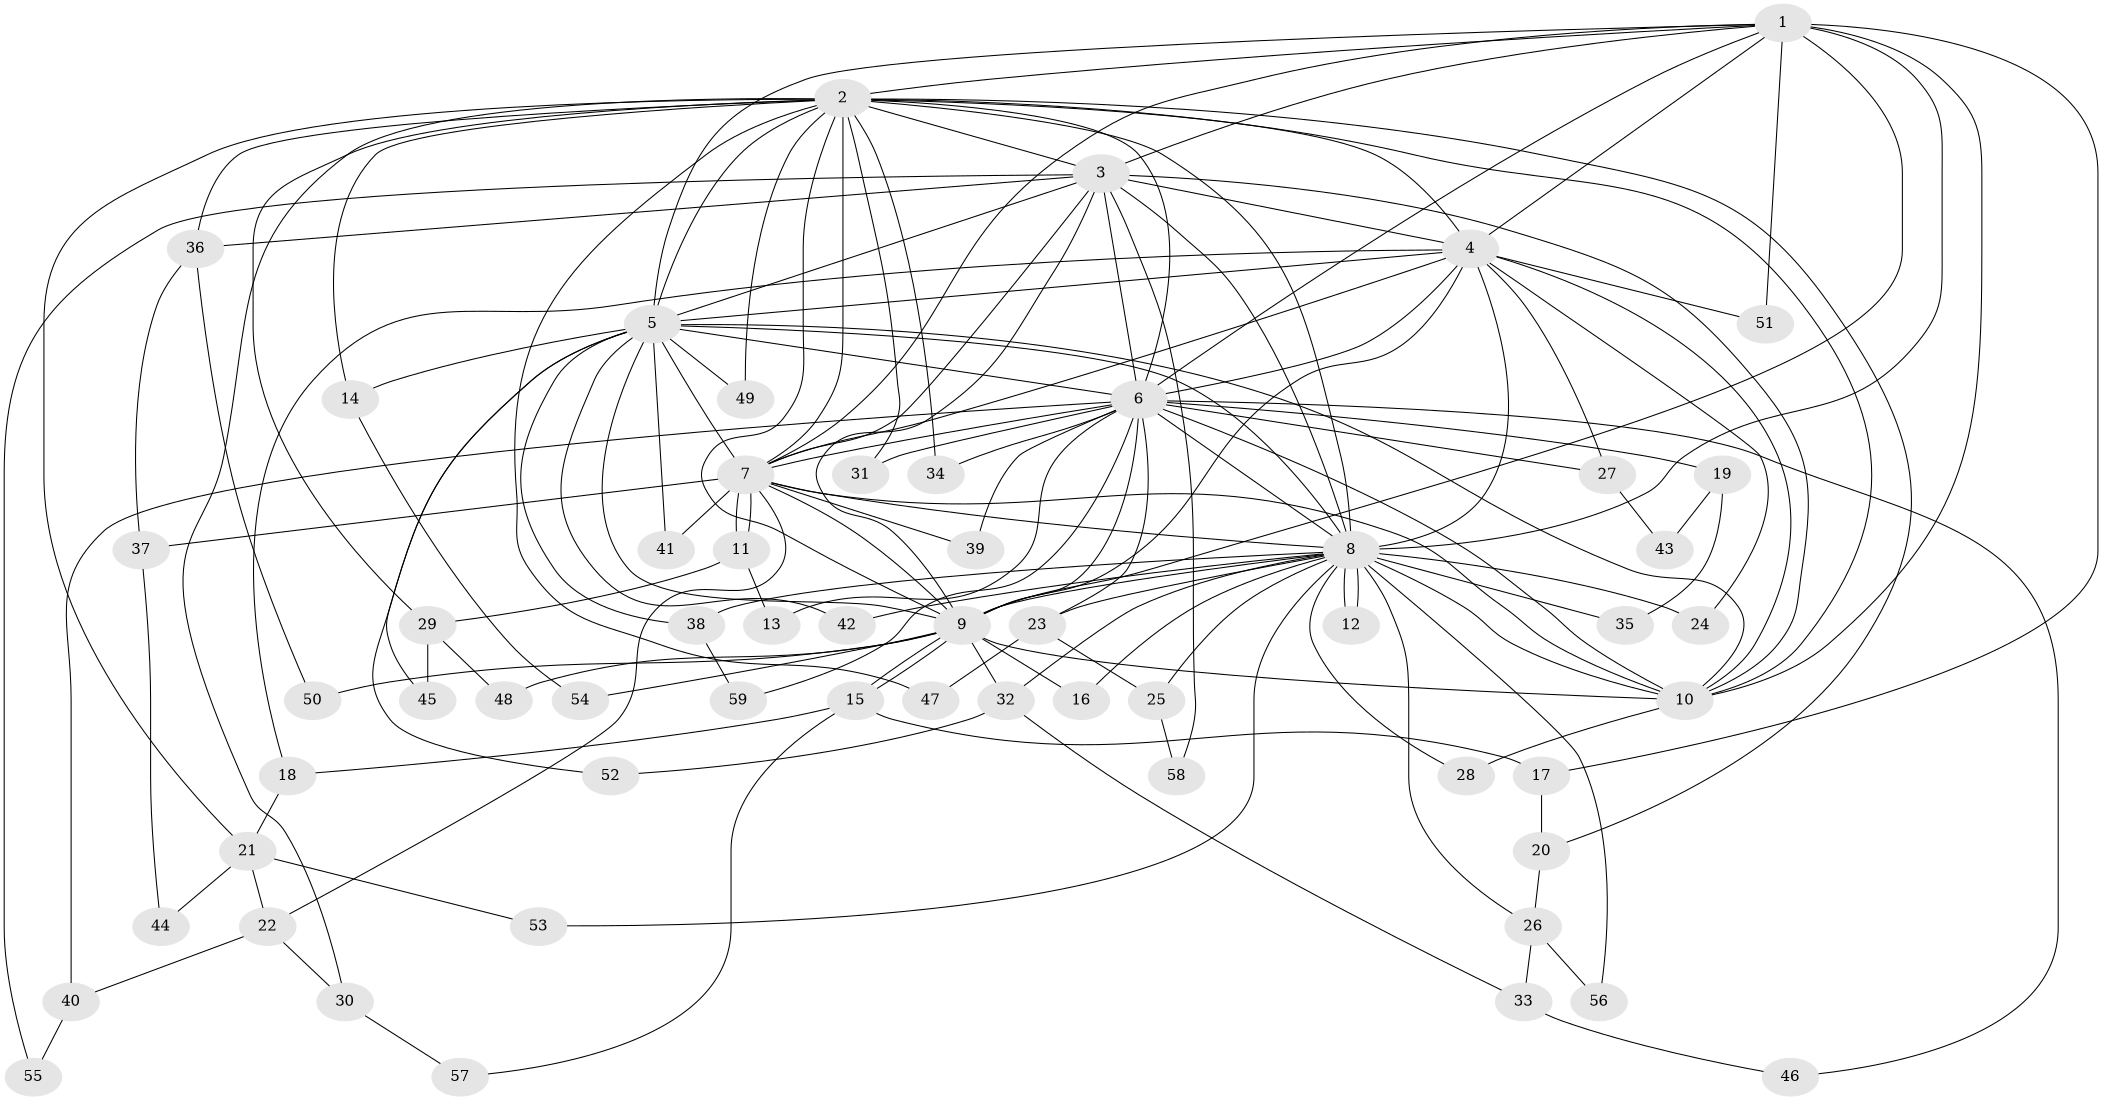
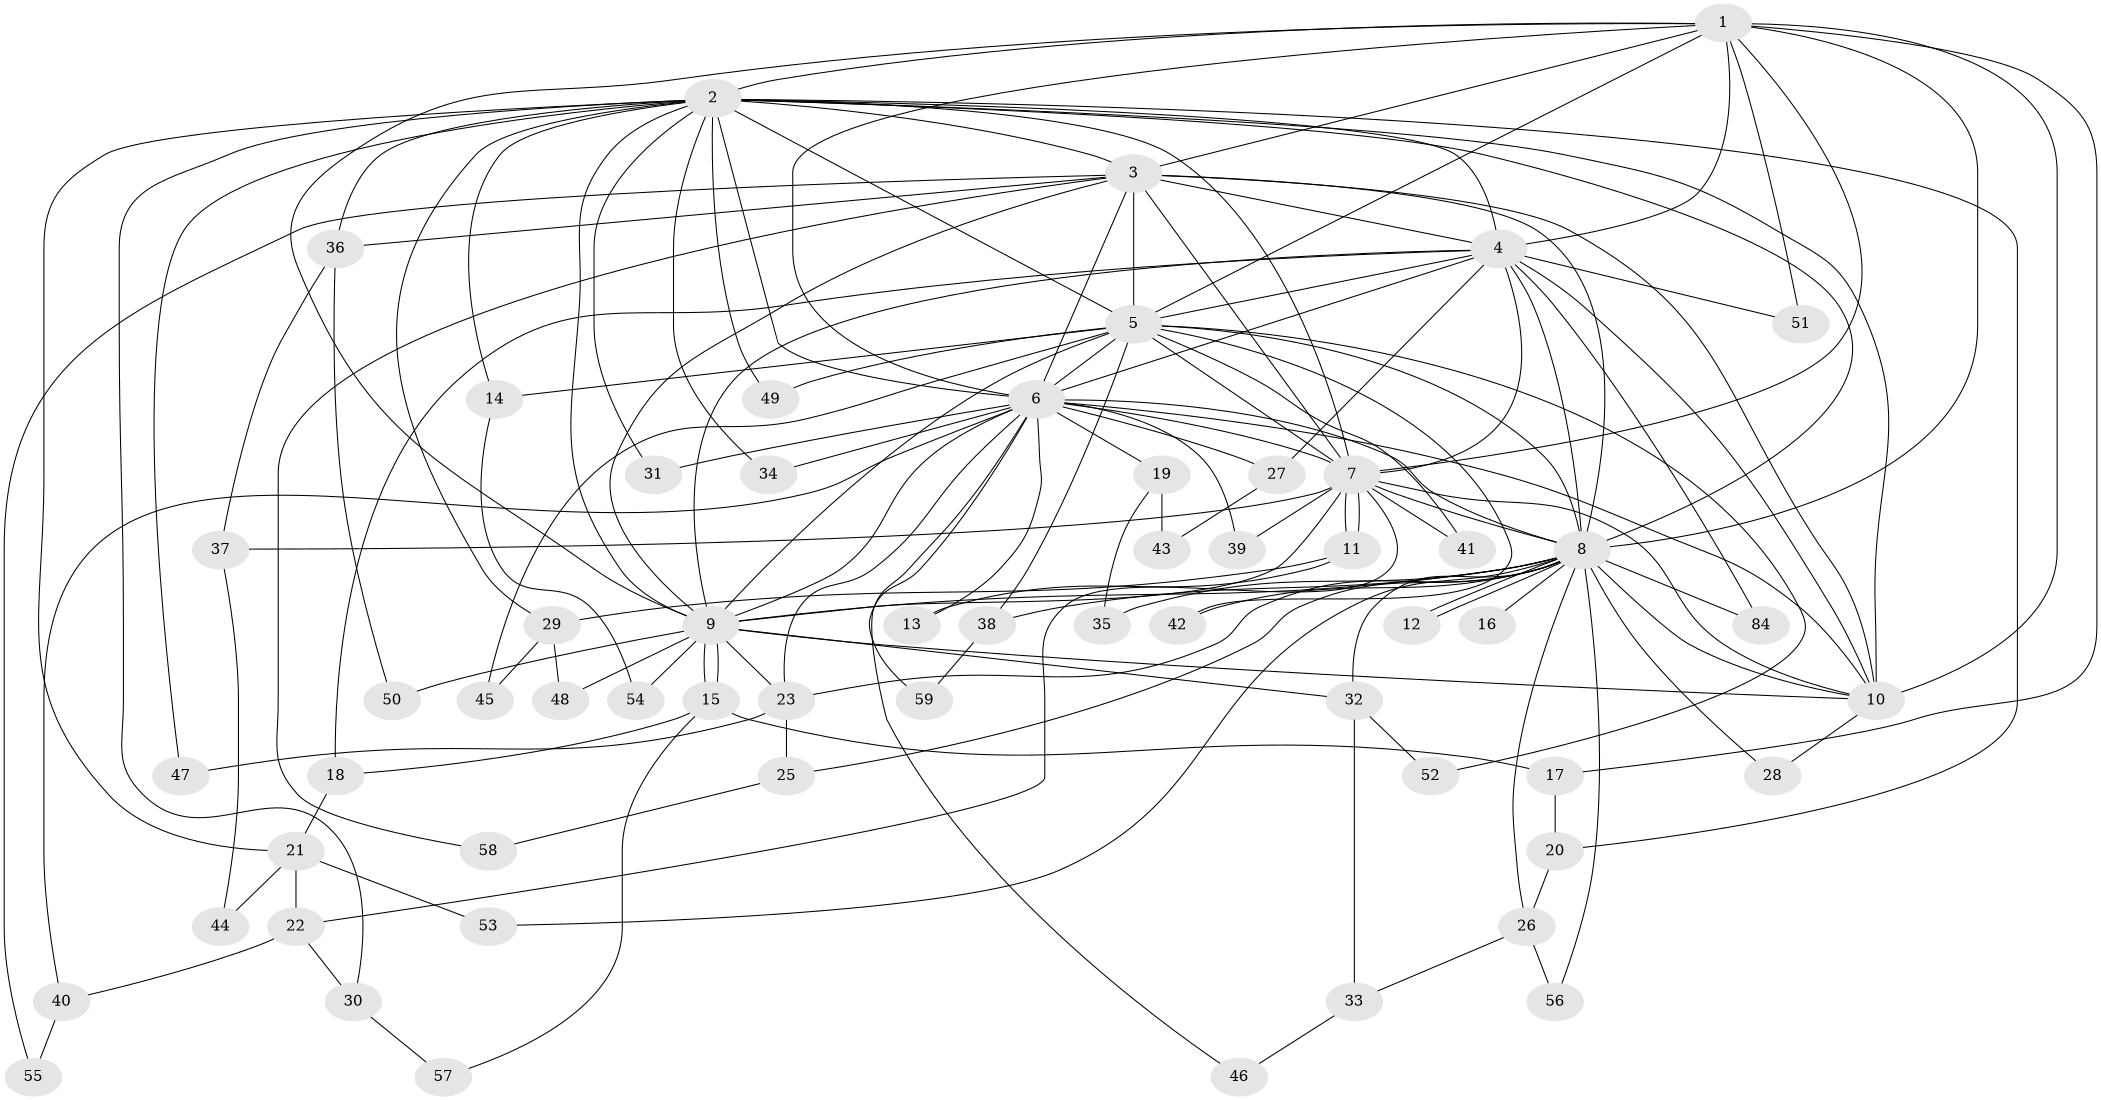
  graph {
    node [color=gray90 style=filled]
    1
    2
    3
    4
    5
    6
    7
    8
    9
    10
    17
    51
    14
    20
    21
    29
    30
    31
    34
    36
    47
    49
    55
    58
    18
-   24
+   24 [label=84]
    27
    38
    41
    42
    45
    52
    13
    19
    23
    39
    40
    46
    59
    11
    22
    37
    12
    16
    25
    26
    28
    32
    35
    53
    56
    15
    48
    50
    54
    44
    57
    43
    33
    1 -- 2
    1 -- 3
    1 -- 4
    1 -- 5
    1 -- 6
    1 -- 7
    1 -- 8
    1 -- 9
    1 -- 10
    1 -- 17
    1 -- 51
    2 -- 3
    2 -- 4
    2 -- 5
    2 -- 6
    2 -- 7
    2 -- 8
    2 -- 9
    2 -- 10
    2 -- 14
    2 -- 20
    2 -- 21
    2 -- 29
    2 -- 30
    2 -- 31
    2 -- 34
    2 -- 36
    2 -- 47
    2 -- 49
    3 -- 4
    3 -- 5
    3 -- 6
    3 -- 7
    3 -- 8
    3 -- 9
    3 -- 10
    3 -- 36
    3 -- 55
    3 -- 58
    4 -- 5
    4 -- 6
    4 -- 7
    4 -- 8
    4 -- 9
    4 -- 10
    4 -- 51
    4 -- 18
    4 -- 24
    4 -- 27
    5 -- 6
    5 -- 7
    5 -- 8
    5 -- 9
-   5 -- 10
    5 -- 14
    5 -- 49
    5 -- 38
    5 -- 41
    5 -- 42
    5 -- 45
    5 -- 52
    6 -- 7
    6 -- 8
    6 -- 9
    6 -- 10
    6 -- 31
    6 -- 34
    6 -- 27
    6 -- 13
    6 -- 19
    6 -- 23
    6 -- 39
    6 -- 40
    6 -- 46
    6 -- 59
    7 -- 8
    7 -- 9
    7 -- 10
    7 -- 41
    7 -- 39
    7 -- 11
    7 -- 11
    7 -- 22
    7 -- 37
    8 -- 9
    8 -- 10
    8 -- 24
    8 -- 38
    8 -- 42
    8 -- 23
    8 -- 12
    8 -- 12
    8 -- 16
    8 -- 25
    8 -- 26
    8 -- 28
    8 -- 32
    8 -- 35
    8 -- 53
    8 -- 56
    9 -- 10
-   9 -- 16
+   9 -- 23
    9 -- 32
    9 -- 15
    9 -- 15
    9 -- 48
    9 -- 50
    9 -- 54
    10 -- 28
    17 -- 20
    14 -- 54
    20 -- 26
    21 -- 22
    21 -- 53
    21 -- 44
    29 -- 45
    29 -- 48
    30 -- 57
    36 -- 37
    36 -- 50
    18 -- 21
    27 -- 43
    38 -- 59
    19 -- 35
    19 -- 43
    23 -- 47
    23 -- 25
    40 -- 55
    11 -- 29
    11 -- 13
    22 -- 30
    22 -- 40
    37 -- 44
    25 -- 58
    26 -- 56
    26 -- 33
    32 -- 52
    32 -- 33
    15 -- 17
    15 -- 18
    15 -- 57
    33 -- 46
  }
